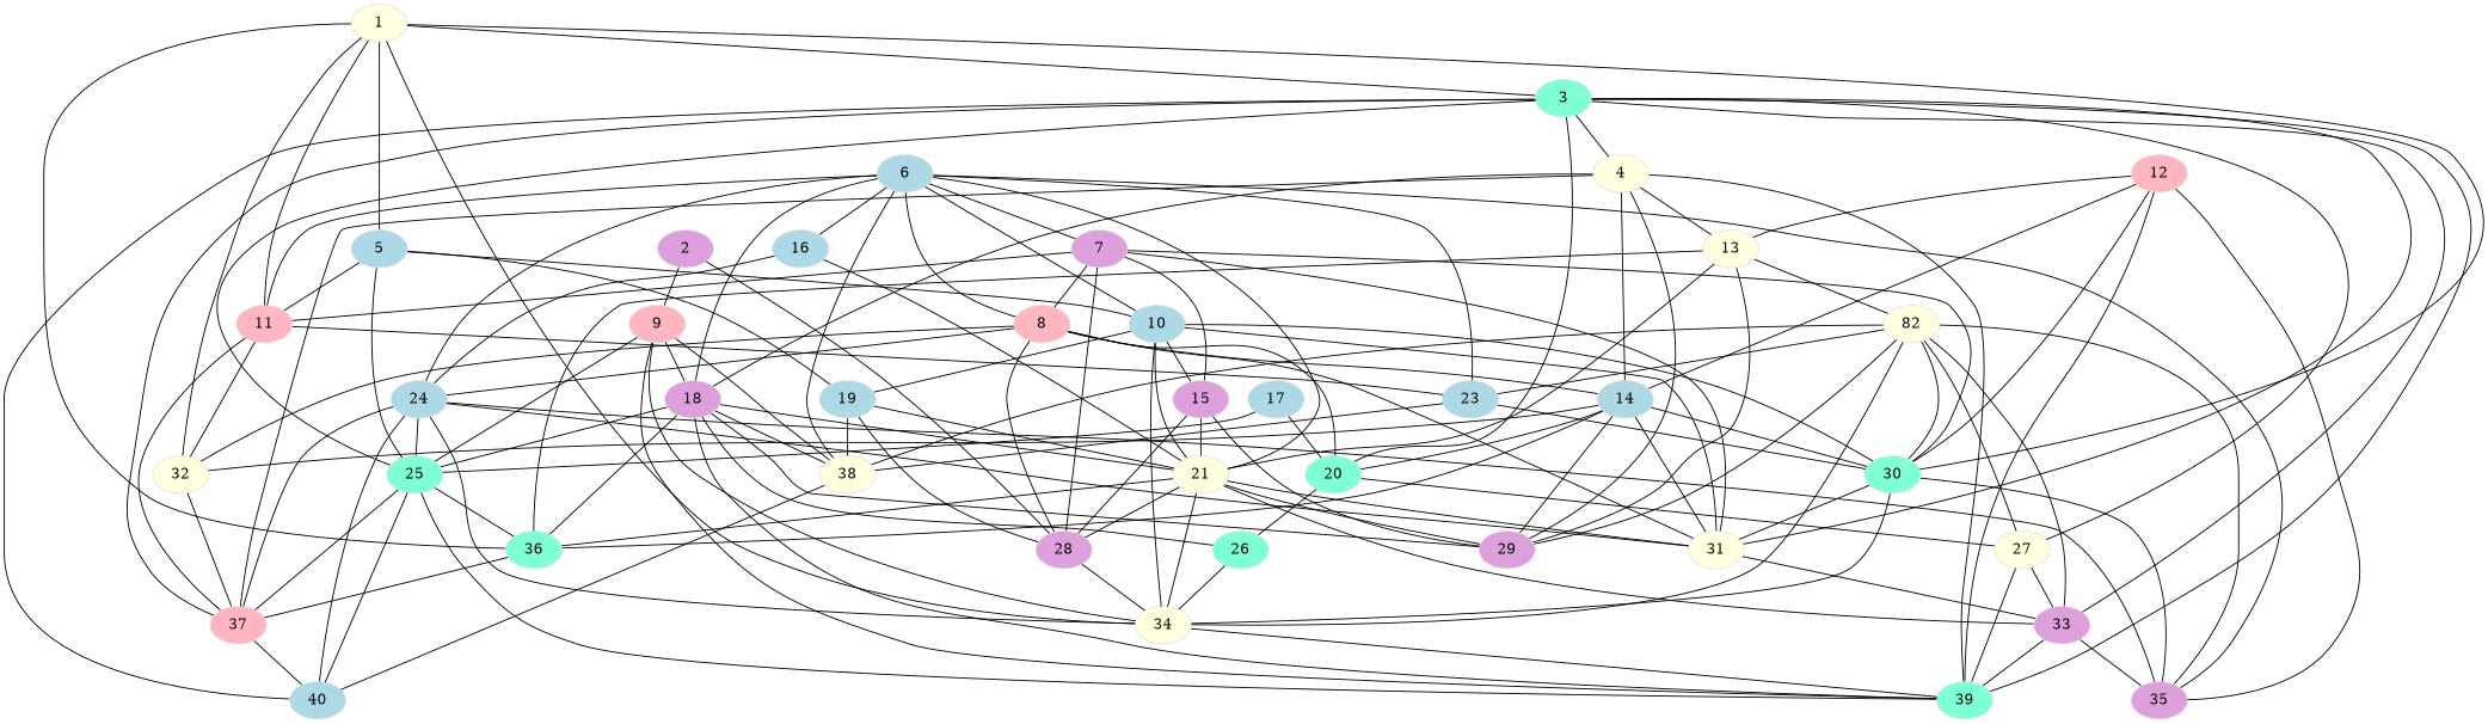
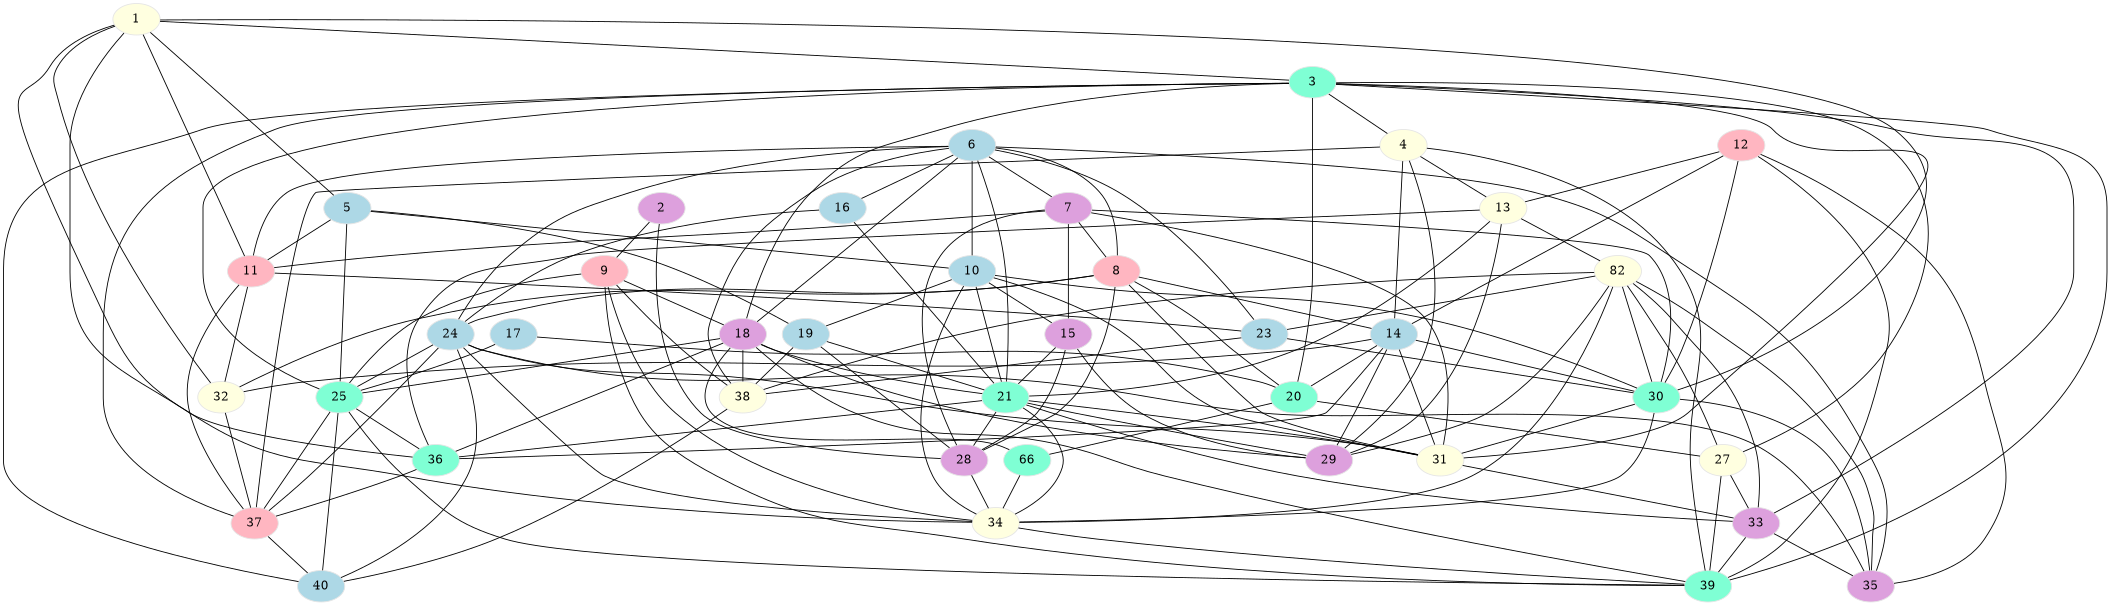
  graph {
    node [color=gray90 fillcolor=lightyellow style=filled]
    edge [weight=1.0]
    3 [fillcolor=aquamarine]
    1
    5 [fillcolor=lightblue]
    11 [fillcolor=lightpink]
    30 [fillcolor=aquamarine]
    32
    34
    36 [fillcolor=aquamarine]
    4
    18 [fillcolor=plum]
    20 [fillcolor=aquamarine]
    25 [fillcolor=aquamarine]
    27
    31
    33 [fillcolor=plum]
    37 [fillcolor=lightpink]
    39 [fillcolor=aquamarine]
    40 [fillcolor=lightblue]
    10 [fillcolor=lightblue]
    19 [fillcolor=lightblue]
    23 [fillcolor=lightblue]
    35 [fillcolor=plum]
    2 [fillcolor=plum]
    9 [fillcolor=lightpink]
    28 [fillcolor=plum]
    38
    13
    14 [fillcolor=lightblue]
    29 [fillcolor=plum]
    6 [fillcolor=lightblue]
    7 [fillcolor=plum]
    8 [fillcolor=lightpink]
    16 [fillcolor=lightblue]
-   21
+   21 [fillcolor=aquamarine]
    24 [fillcolor=lightblue]
-   26 [fillcolor=aquamarine]
+   26 [fillcolor=aquamarine label=66]
    n37 [label=82]
    15 [fillcolor=plum]
    12 [fillcolor=lightpink]
    17 [fillcolor=lightblue]
    3 -- 4
-   4 -- 18
+   3 -- 18
    3 -- 20 [weight=2.0]
    3 -- 25
    3 -- 27
    3 -- 31
    3 -- 33
    3 -- 37 [weight=2.0]
    3 -- 39
    3 -- 40
    1 -- 3
    1 -- 5
    1 -- 11
    1 -- 30
    1 -- 32
    1 -- 34
    1 -- 36
    5 -- 11
    5 -- 25
    5 -- 10
    5 -- 19
    11 -- 32
    11 -- 37
    11 -- 23
    30 -- 34
    30 -- 31
    30 -- 35 [weight=2.0]
    32 -- 37
    34 -- 39
    36 -- 37
    4 -- 37
    4 -- 39
    4 -- 13
    4 -- 14
    4 -- 29
    18 -- 36
    18 -- 25
    18 -- 39 [weight=2.0]
    18 -- 38 [weight=2.0]
    18 -- 29
    18 -- 21
    18 -- 26
    20 -- 27 [weight=2.0]
    20 -- 26
    25 -- 36
    25 -- 37
    25 -- 39
    25 -- 40
    27 -- 33
    27 -- 39 [weight=2.0]
    31 -- 33
    33 -- 39 [weight=3.0]
    33 -- 35
    37 -- 40
    10 -- 30
    10 -- 34 [weight=2.0]
    10 -- 31 [weight=2.0]
    10 -- 19 [weight=2.0]
    10 -- 21
    10 -- 15
    19 -- 28
    19 -- 38
    19 -- 21
    23 -- 30
    23 -- 38
    2 -- 9
    2 -- 28 [weight=2.0]
    9 -- 34
    9 -- 18
    9 -- 25
    9 -- 39
    9 -- 38
    28 -- 34
    38 -- 40
    13 -- 36
    13 -- 29
    13 -- 21
    13 -- n37
    14 -- 30
    14 -- 32
    14 -- 36
    14 -- 20
    14 -- 31
    14 -- 29 [weight=2.0]
    6 -- 11
    6 -- 18
    6 -- 10
    6 -- 23 [weight=2.0]
    6 -- 35
    6 -- 38
    6 -- 7
    6 -- 8
    6 -- 16 [weight=2.0]
    6 -- 21
    6 -- 24
    7 -- 11
    7 -- 30
    7 -- 31
    7 -- 28
    7 -- 8
    7 -- 15
    8 -- 32
    8 -- 20 [weight=2.0]
    8 -- 31
    8 -- 28
    8 -- 14
    8 -- 24
    16 -- 21
    16 -- 24
    21 -- 34 [weight=2.0]
    21 -- 36
    21 -- 31
    21 -- 33
    21 -- 28
    21 -- 29 [weight=3.0]
    24 -- 34
    24 -- 25
    24 -- 31
    24 -- 37
    24 -- 40
    24 -- 35
    26 -- 34
    n37 -- 30
    n37 -- 34
    n37 -- 27 [weight=2.0]
    n37 -- 33
    n37 -- 23
    n37 -- 35
    n37 -- 38
    n37 -- 29
    15 -- 28 [weight=2.0]
    15 -- 29
    15 -- 21
    12 -- 30
    12 -- 39
    12 -- 35
    12 -- 13
    12 -- 14
    17 -- 20 [weight=2.0]
    17 -- 25 [weight=2.0]
  }
